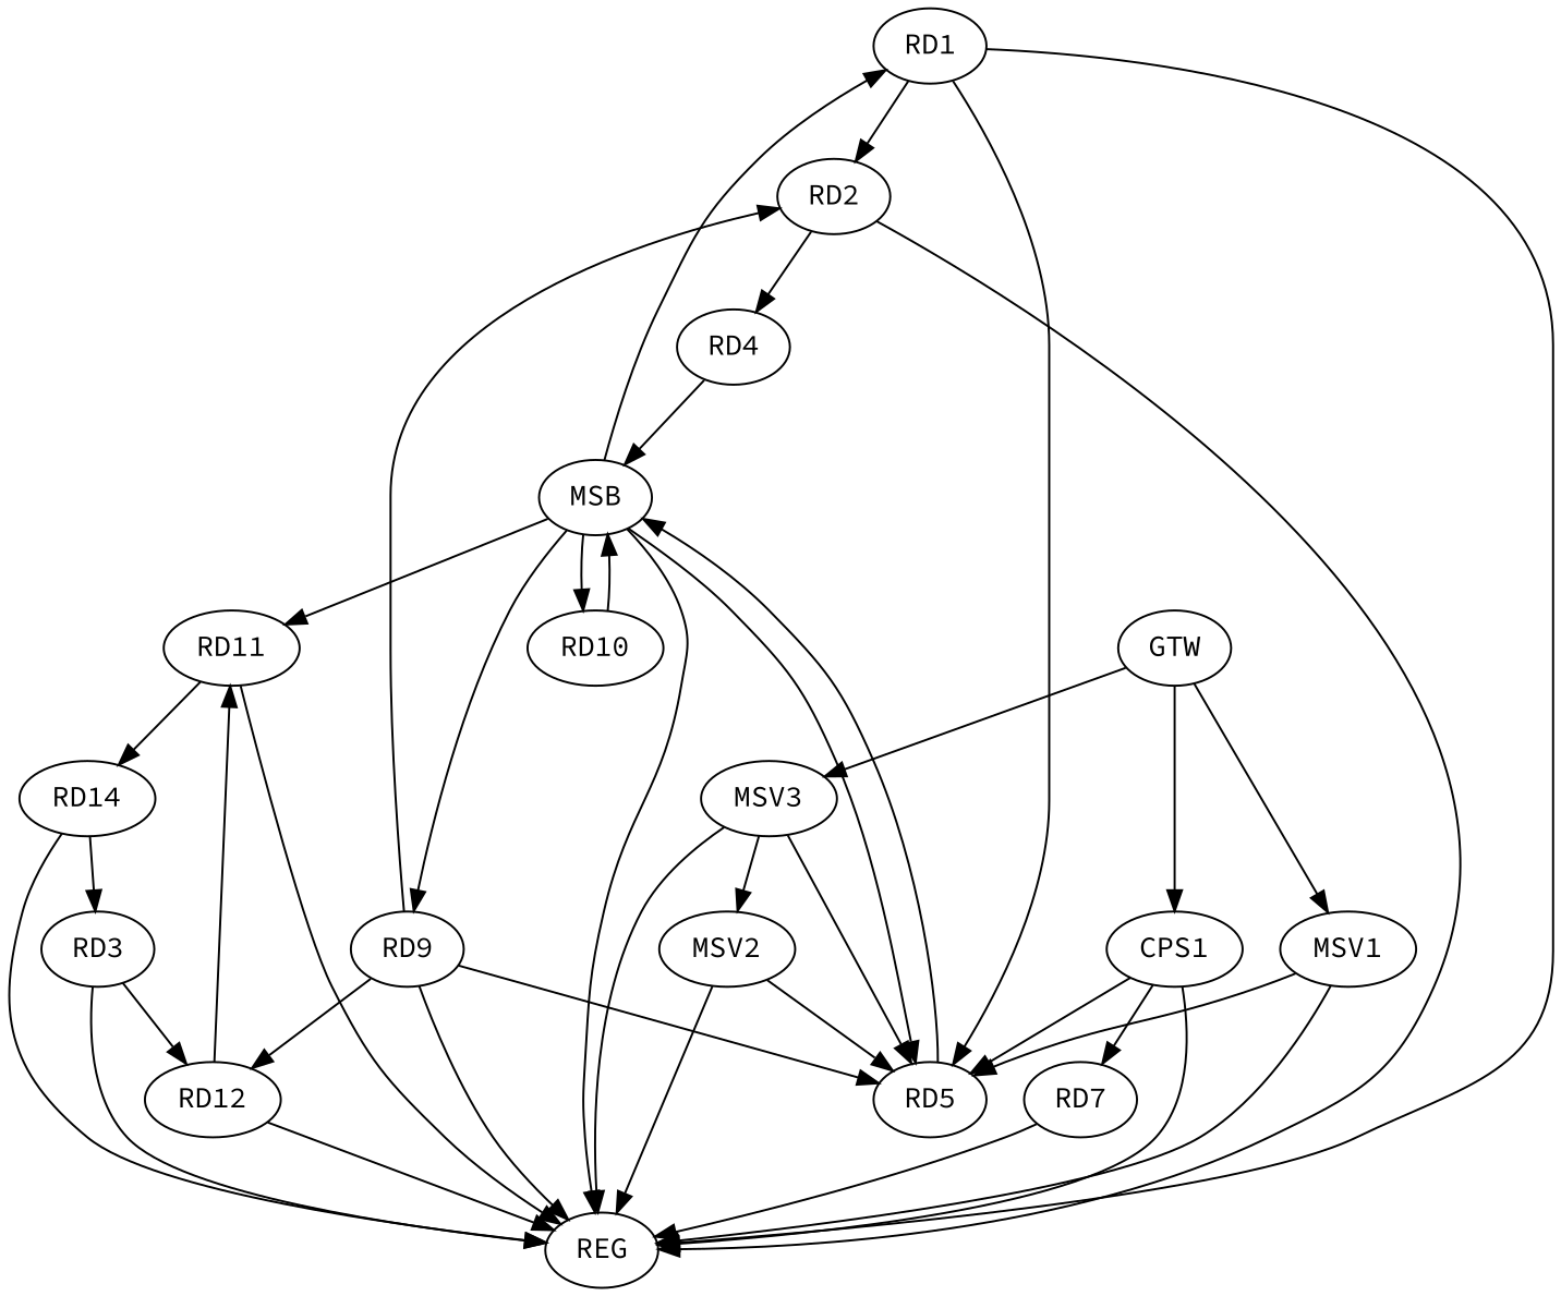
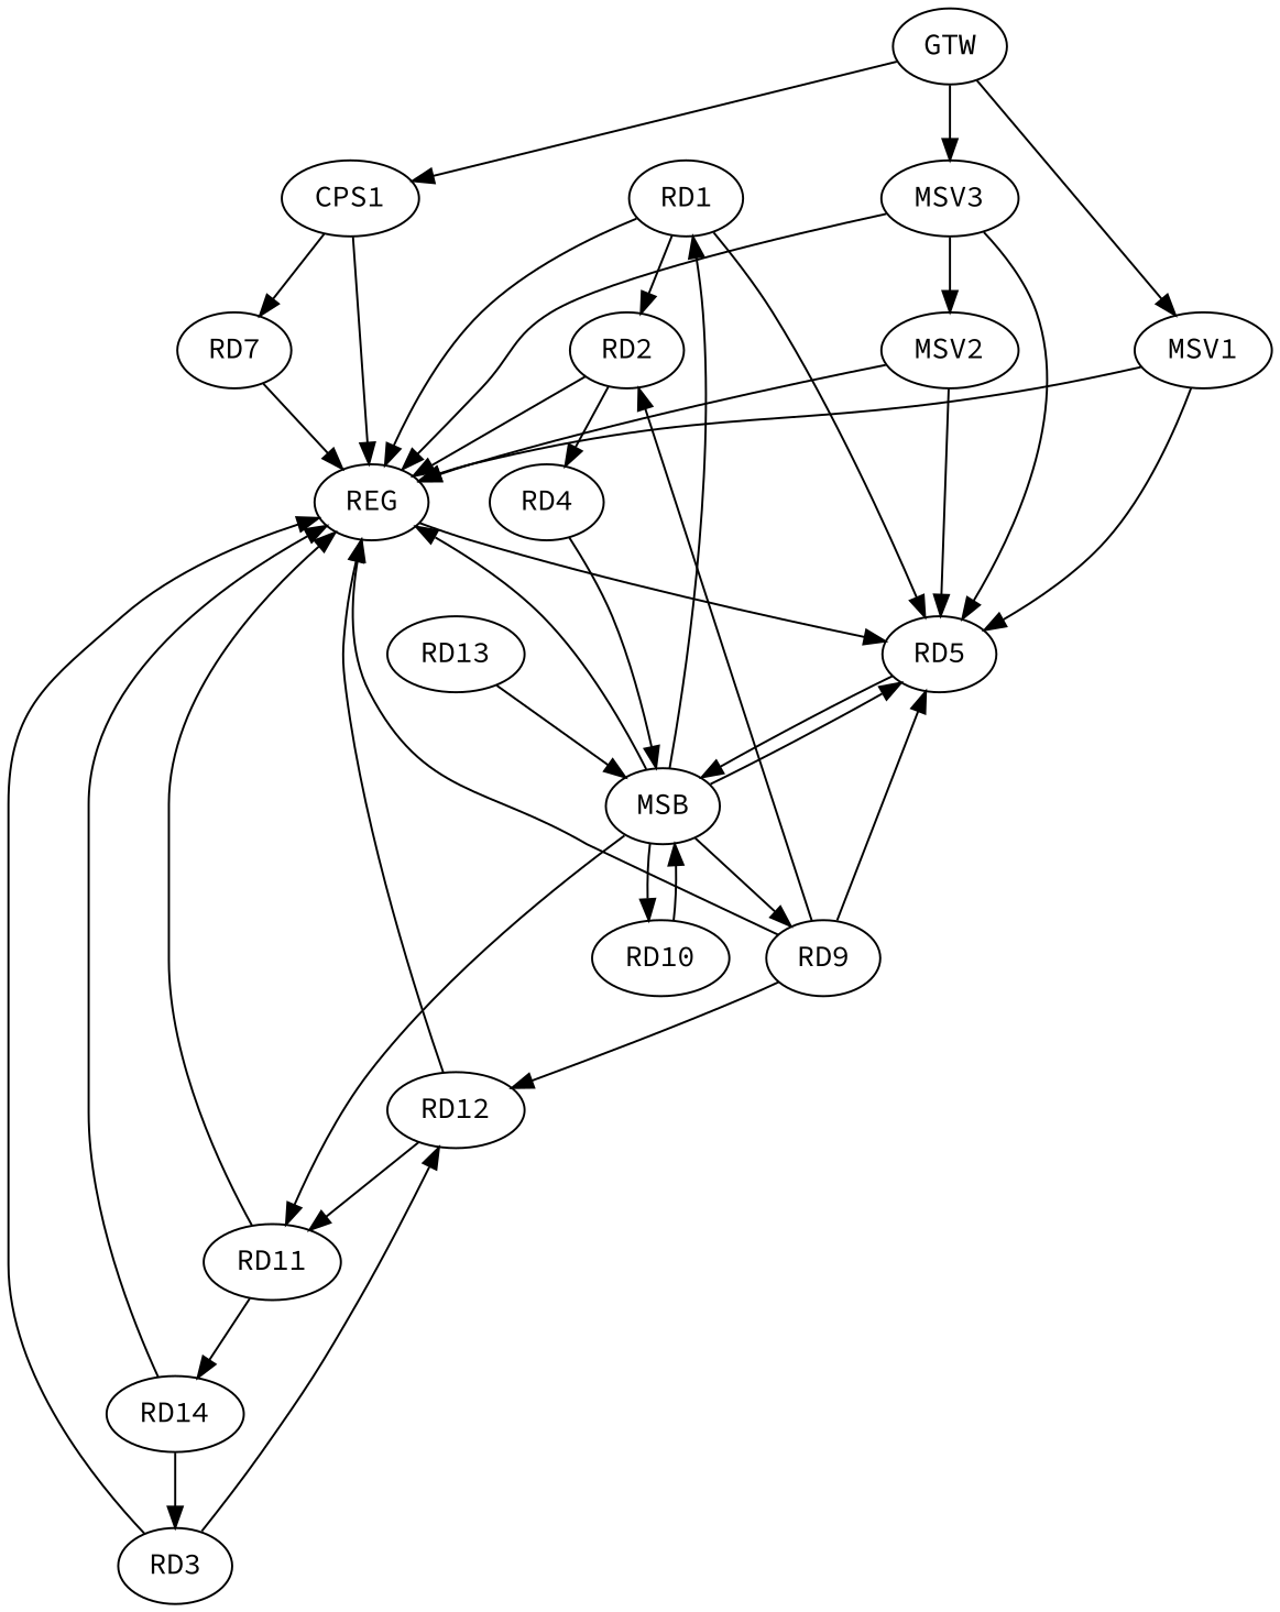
  strict digraph {
    fontname="Source Code Pro"
    node [fontname="Source Code Pro"]
    edge [fontname="Source Code Pro"]
    n1 [label=RD1]
    n2 [label=RD2]
    n3 [label=RD5]
    n4 [label=REG]
    n5 [label=RD4]
    n6 [label=MSB]
    n7 [label=RD3]
    n8 [label=RD12]
    n9 [label=RD11]
    n10 [label=RD9]
    n11 [label=RD10]
+   n12 [label=RD13]
    n13 [label=RD7]
    n14 [label=RD14]
    n15 [label=CPS1]
    n16 [label=GTW]
    n17 [label=MSV1]
    n18 [label=MSV3]
    n19 [label=MSV2]
    n1 -> n2
    n1 -> n3
    n1 -> n4
    n2 -> n4
    n2 -> n5
    n3 -> n6
    n5 -> n6
    n6 -> n1
    n6 -> n3
    n6 -> n4
    n6 -> n9
    n6 -> n10
    n6 -> n11
    n7 -> n4
    n7 -> n8
    n8 -> n4
    n8 -> n9
    n9 -> n4
    n9 -> n14
    n10 -> n2
    n10 -> n3
    n10 -> n4
    n10 -> n8
    n11 -> n6
+   n12 -> n6
    n13 -> n4
    n14 -> n4
    n14 -> n7
-   n15 -> n3
+   n4 -> n3
    n15 -> n4
    n15 -> n13
    n16 -> n15
    n16 -> n17
    n16 -> n18
    n17 -> n3
    n17 -> n4
    n18 -> n3
    n18 -> n4
    n18 -> n19
    n19 -> n3
    n19 -> n4
  }
